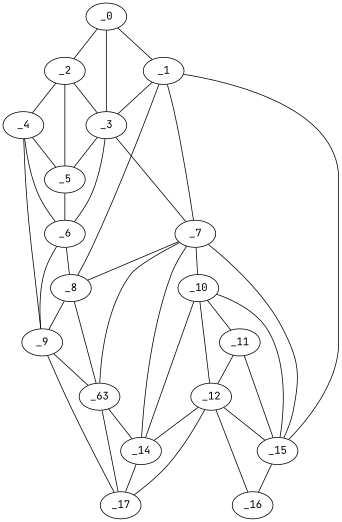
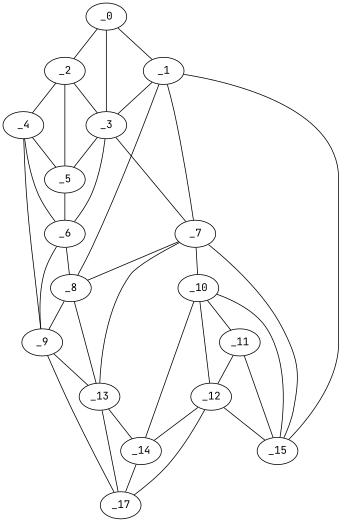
  graph {
    fontname="JetBrains Mono"
    node [fontname="JetBrains Mono" x=83 y=4]
    edge [fontname="JetBrains Mono" valence=2]
    _0 [x=36 y=9]
    _1 [x=36 y=15]
    _2 [x=44]
    _3 [x=45 y=11]
    _7 [x=59 y=45]
    _15 [y=113]
    _8 [x=62 y=11]
    _4 [x=50 y=3]
    _5 [x=50 y=7]
    _6 [x=54 y=7]
    _10 [x=74 y=58]
-   _13 [y=35 label=_63]
+   _13 [y=35]
    _14 [y=52]
-   _16 [x=95 y=117]
    _9 [x=68]
    _11 [x=82 y=57]
    _12 [x=82 y=66]
    _17 [x=96 y=17]
    _0 -- _1 [valence=1]
    _0 -- _2 [valence=1]
    _0 -- _3
    _1 -- _3
    _1 -- _7 [valence=1]
    _1 -- _15 [valence=1]
    _1 -- _8
    _2 -- _3 [valence=1]
    _2 -- _4 [valence=1]
    _2 -- _5
    _3 -- _7
    _3 -- _5
    _3 -- _6
    _7 -- _15 [valence=1]
    _7 -- _8 [valence=1]
    _7 -- _10
    _7 -- _13
-   _7 -- _14
-   _15 -- _16 [valence=1]
    _8 -- _13
    _8 -- _9
    _4 -- _5 [valence=1]
    _4 -- _6
    _4 -- _9 [valence=1]
    _5 -- _6 [valence=1]
    _6 -- _8
    _6 -- _9
    _10 -- _15
    _10 -- _14
    _10 -- _11
    _10 -- _12 [valence=1]
    _13 -- _14 [valence=1]
    _13 -- _17
    _14 -- _17 [valence=1]
    _9 -- _13
    _9 -- _17 [valence=1]
    _11 -- _15
    _11 -- _12 [valence=1]
    _12 -- _15
    _12 -- _14
-   _12 -- _16 [valence=1]
    _12 -- _17 [valence=1]
  }
